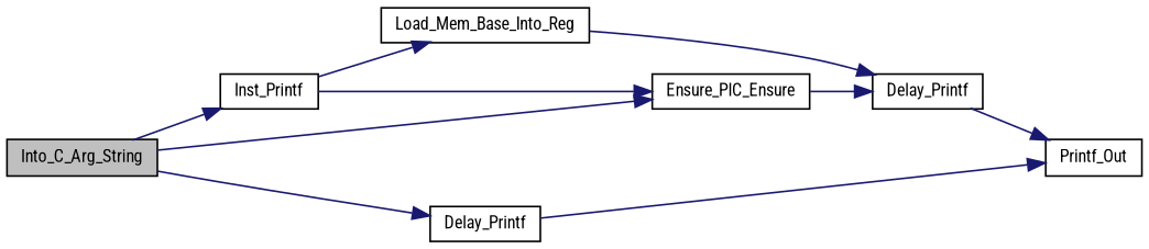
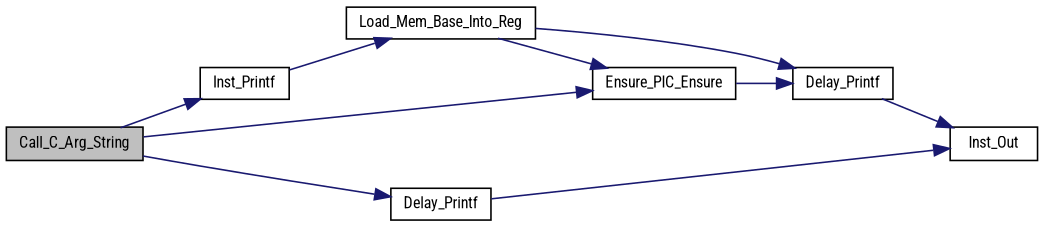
  digraph {
    fontname="Roboto Condensed"
    rankdir=LR
    node [color=black fillcolor=white fontname="Roboto Condensed" fontsize=10 shape=record style=filled]
    edge [color=midnightblue fontname="Roboto Condensed" fontsize=10 labelfontname=Helvetica labelfontsize=10 style=solid]
-   n1 [fillcolor=grey75 fontcolor=black height=0.2 label=Into_C_Arg_String width=0.4]
+   n1 [fillcolor=grey75 fontcolor=black height=0.2 label=Call_C_Arg_String width=0.4]
    n2 [height=0.2 label=Inst_Printf width=0.4]
    n3 [height=0.2 label=Ensure_PIC_Ensure width=0.4]
    n4 [height=0.2 label=Delay_Printf width=0.4]
    n5 [height=0.2 label=Load_Mem_Base_Into_Reg width=0.4]
    n6 [height=0.2 label=Delay_Printf width=0.4]
-   n7 [height=0.2 label=Printf_Out width=0.4]
+   n7 [height=0.2 label=Inst_Out width=0.4]
    n1 -> n2
    n1 -> n3
    n1 -> n4
    n2 -> n5
    n3 -> n6
    n4 -> n7
-   n2 -> n3
+   n5 -> n3
    n5 -> n6
    n6 -> n7
  }
